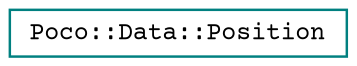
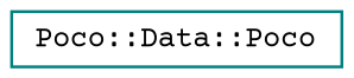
  digraph {
    rankdir=LR
    fontname="Courier Prime"
-   n1 [color=teal fillcolor=white fontname="Courier Prime" fontsize=10 height=0.2 label="Poco::Data::Position" shape=box style=filled width=0.4]
+   n1 [color=teal fillcolor=white fontname="Courier Prime" fontsize=10 height=0.2 label="Poco::Data::Poco" shape=box style=filled width=0.4]
  }
